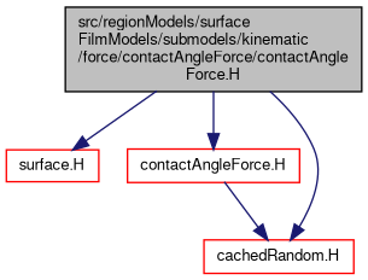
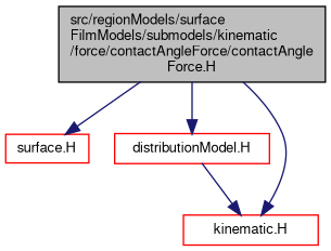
  digraph {
    node [color=red fontname=FreeSans fontsize=10 shape=record]
    edge [color=midnightblue fontname=FreeSans fontsize=10 labelfontname=FreeSans labelfontsize=10 style=solid]
    n1 [color=black fillcolor=grey75 fontcolor=black height=0.2 label="src/regionModels/surface\lFilmModels/submodels/kinematic\l/force/contactAngleForce/contactAngle\lForce.H" style=filled width=0.4]
    n2 [height=0.2 label="surface.H" width=0.4]
-   n3 [height=0.2 label="contactAngleForce.H" width=0.4]
-   n4 [height=0.2 label="cachedRandom.H" width=0.4]
+   n3 [height=0.2 label="distributionModel.H" width=0.4]
+   n4 [height=0.2 label="kinematic.H" width=0.4]
    n1 -> n2
    n1 -> n3
    n1 -> n4
    n3 -> n4
  }
